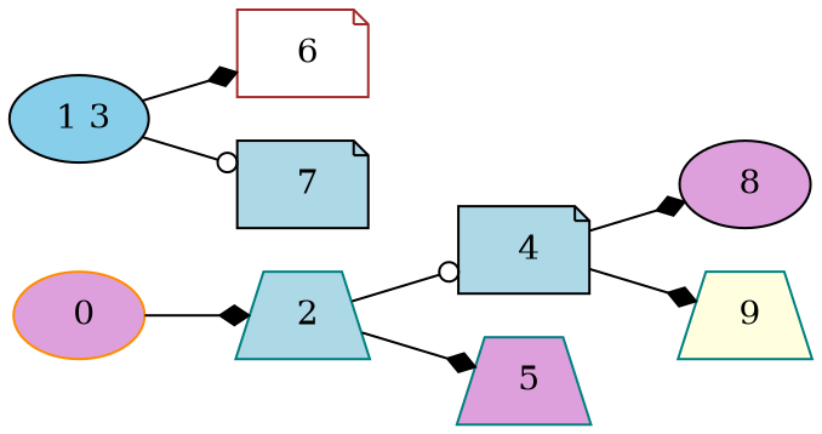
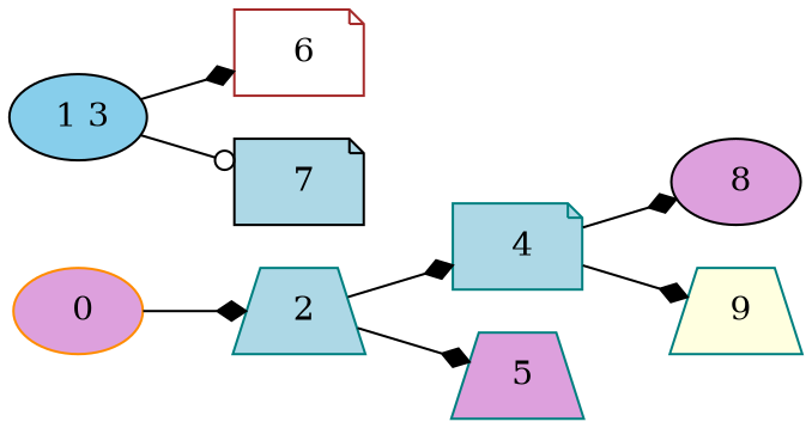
  digraph {
    rankdir=LR
    node [color=teal fillcolor=plum shape=ellipse style=filled]
    edge [arrowhead=diamond]
    " 0" [color=darkorange]
    " 2" [fillcolor=lightblue shape=trapezium]
    " 1 3" [color=black fillcolor=skyblue]
    " 6" [color=brown fillcolor=white shape=note]
    " 7" [color=black fillcolor=lightblue shape=note]
-   " 4" [color=black fillcolor=lightblue shape=note]
+   " 4" [fillcolor=lightblue shape=note]
    " 5" [shape=trapezium]
    " 8" [color=black]
    " 9" [fillcolor=lightyellow shape=trapezium]
    " 0" -> " 2"
-   " 2" -> " 4" [arrowhead=odot]
+   " 2" -> " 4"
    " 2" -> " 5"
    " 1 3" -> " 6"
    " 1 3" -> " 7" [arrowhead=odot]
    " 4" -> " 8"
    " 4" -> " 9"
  }
